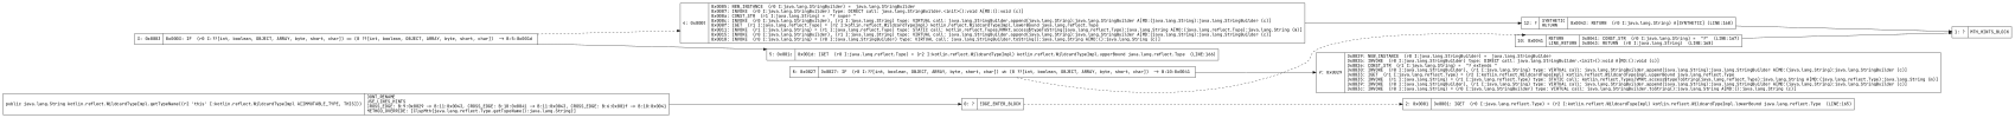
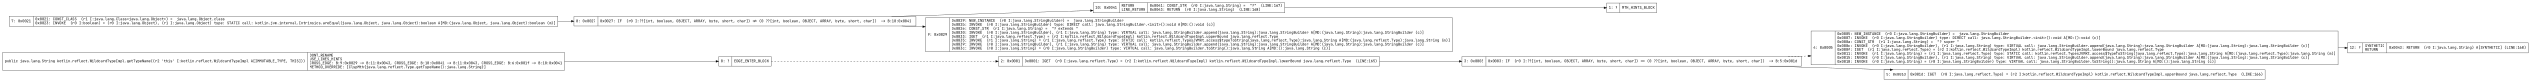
  digraph {
    fontname="JetBrains Mono"
    rankdir=LR
    node [fontname="JetBrains Mono" shape=record]
    edge [fontname="JetBrains Mono"]
    n1 [label="{0\:\ ?|EDGE_ENTER_BLOCK\l}"]
    n2 [label="{2\:\ 0x0001|0x0001: IGET  (r0 I:java.lang.reflect.Type) = (r2 I:kotlin.reflect.WildcardTypeImpl) kotlin.reflect.WildcardTypeImpl.lowerBound java.lang.reflect.Type  (LINE:165)\l}"]
    n3 [label="{3\:\ 0x0003|0x0003: IF  (r0 I:??[int, boolean, OBJECT, ARRAY, byte, short, char]) == (0 ??[int, boolean, OBJECT, ARRAY, byte, short, char])  \-\> B:5:0x001d \l}"]
    n4 [label="{4\:\ 0x0005|0x0005: NEW_INSTANCE  (r0 I:java.lang.StringBuilder) =  java.lang.StringBuilder \l0x0007: INVOKE  (r0 I:java.lang.StringBuilder) type: DIRECT call: java.lang.StringBuilder.\<init\>():void A[MD:():void (c)]\l0x000a: CONST_STR  (r1 I:java.lang.String) =  \"? super \" \l0x000c: INVOKE  (r0 I:java.lang.StringBuilder), (r1 I:java.lang.String) type: VIRTUAL call: java.lang.StringBuilder.append(java.lang.String):java.lang.StringBuilder A[MD:(java.lang.String):java.lang.StringBuilder (c)]\l0x000f: IGET  (r1 I:java.lang.reflect.Type) = (r2 I:kotlin.reflect.WildcardTypeImpl) kotlin.reflect.WildcardTypeImpl.lowerBound java.lang.reflect.Type \l0x0011: INVOKE  (r1 I:java.lang.String) = (r1 I:java.lang.reflect.Type) type: STATIC call: kotlin.reflect.TypesJVMKt.access$typeToString(java.lang.reflect.Type):java.lang.String A[MD:(java.lang.reflect.Type):java.lang.String (m)]\l0x0015: INVOKE  (r0 I:java.lang.StringBuilder), (r1 I:java.lang.String) type: VIRTUAL call: java.lang.StringBuilder.append(java.lang.String):java.lang.StringBuilder A[MD:(java.lang.String):java.lang.StringBuilder (c)]\l0x0018: INVOKE  (r0 I:java.lang.String) = (r0 I:java.lang.StringBuilder) type: VIRTUAL call: java.lang.StringBuilder.toString():java.lang.String A[MD:():java.lang.String (c)]\l}"]
    n5 [label="{5\:\ 0x001d|0x001d: IGET  (r0 I:java.lang.reflect.Type) = (r2 I:kotlin.reflect.WildcardTypeImpl) kotlin.reflect.WildcardTypeImpl.upperBound java.lang.reflect.Type  (LINE:166)\l}"]
    n6 [label="{12\:\ ?|SYNTHETIC\lRETURN\l|0x0043: RETURN  (r0 I:java.lang.String) A[SYNTHETIC] (LINE:168)\l}"]
    n7 [label="{1\:\ ?|MTH_HINTS_BLOCK\l}"]
+   n8 [label="{7\:\ 0x0021|0x0021: CONST_CLASS  (r1 I:java.lang.Class\<java.lang.Object\>) =  java.lang.Object.class \l0x0023: INVOKE  (r0 I:boolean) = (r0 I:java.lang.Object), (r1 I:java.lang.Object) type: STATIC call: kotlin.jvm.internal.Intrinsics.areEqual(java.lang.Object, java.lang.Object):boolean A[MD:(java.lang.Object, java.lang.Object):boolean (m)]\l}"]
    n9 [label="{8\:\ 0x0027|0x0027: IF  (r0 I:??[int, boolean, OBJECT, ARRAY, byte, short, char]) != (0 ??[int, boolean, OBJECT, ARRAY, byte, short, char])  \-\> B:10:0x0041 \l}"]
    n10 [label="{10\:\ 0x0041|RETURN\lLINE_RETURN\l|0x0041: CONST_STR  (r0 I:java.lang.String) =  \"?\"  (LINE:167)\l0x0043: RETURN  (r0 I:java.lang.String)  (LINE:168)\l}"]
    n11 [label="{9\:\ 0x0029|0x0029: NEW_INSTANCE  (r0 I:java.lang.StringBuilder) =  java.lang.StringBuilder \l0x002b: INVOKE  (r0 I:java.lang.StringBuilder) type: DIRECT call: java.lang.StringBuilder.\<init\>():void A[MD:():void (c)]\l0x002e: CONST_STR  (r1 I:java.lang.String) =  \"? extends \" \l0x0030: INVOKE  (r0 I:java.lang.StringBuilder), (r1 I:java.lang.String) type: VIRTUAL call: java.lang.StringBuilder.append(java.lang.String):java.lang.StringBuilder A[MD:(java.lang.String):java.lang.StringBuilder (c)]\l0x0033: IGET  (r1 I:java.lang.reflect.Type) = (r2 I:kotlin.reflect.WildcardTypeImpl) kotlin.reflect.WildcardTypeImpl.upperBound java.lang.reflect.Type \l0x0035: INVOKE  (r1 I:java.lang.String) = (r1 I:java.lang.reflect.Type) type: STATIC call: kotlin.reflect.TypesJVMKt.access$typeToString(java.lang.reflect.Type):java.lang.String A[MD:(java.lang.reflect.Type):java.lang.String (m)]\l0x0039: INVOKE  (r0 I:java.lang.StringBuilder), (r1 I:java.lang.String) type: VIRTUAL call: java.lang.StringBuilder.append(java.lang.String):java.lang.StringBuilder A[MD:(java.lang.String):java.lang.StringBuilder (c)]\l0x003c: INVOKE  (r0 I:java.lang.String) = (r0 I:java.lang.StringBuilder) type: VIRTUAL call: java.lang.StringBuilder.toString():java.lang.String A[MD:():java.lang.String (c)]\l}"]
    n12 [label="{public java.lang.String kotlin.reflect.WildcardTypeImpl.getTypeName((r2 'this' I:kotlin.reflect.WildcardTypeImpl A[IMMUTABLE_TYPE, THIS]))  | DONT_RENAME\lUSE_LINES_HINTS\lCROSS_EDGE: B:9:0x0029 \-\> B:11:0x0043, CROSS_EDGE: B:10:0x0041 \-\> B:11:0x0043, CROSS_EDGE: B:6:0x001f \-\> B:10:0x0041\lMETHOD_OVERRIDE: [ClspMth\{java.lang.reflect.Type.getTypeName():java.lang.String\}]\l}"]
    n1 -> n2 [style=dashed]
+   n2 -> n3
    n3 -> n4 [style=dashed]
    n3 -> n5
    n4 -> n6
-   n6 -> n7
-   n9 -> n10 [style=dashed]
+   n8 -> n9
+   n9 -> n10
    n9 -> n11 [style=solid]
    n10 -> n7
    n12 -> n1
  }
